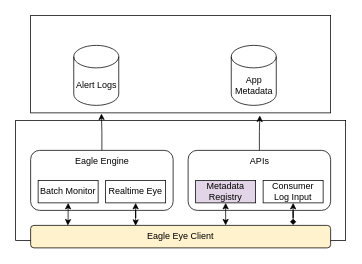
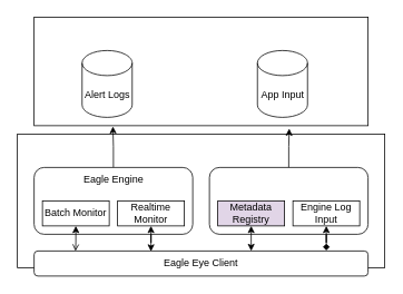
  <mxCell id="0" />
  <mxCell id="1" parent="0" />
  <mxCell id="2" value="" style="rounded=0;whiteSpace=wrap;html=1;" parent="1" vertex="1"><mxGeometry x="40" y="20" width="400" height="130" as="geometry" /></mxCell>
  <mxCell id="3" value="" style="rounded=0;whiteSpace=wrap;html=1;" parent="1" vertex="1"><mxGeometry x="20" y="160" width="440" height="160" as="geometry" /></mxCell>
  <mxCell id="4" style="edgeStyle=orthogonalEdgeStyle;rounded=0;orthogonalLoop=1;jettySize=auto;html=1;entryX=0.236;entryY=1.007;entryDx=0;entryDy=0;entryPerimeter=0;" parent="1" source="5" target="2" edge="1"><mxGeometry relative="1" as="geometry" /></mxCell>
  <mxCell id="5" value="" style="rounded=1;whiteSpace=wrap;html=1;" parent="1" vertex="1"><mxGeometry x="40" y="200" width="190" height="80" as="geometry" /></mxCell>
- <mxCell id="6" value="" style="edgeStyle=orthogonalEdgeStyle;rounded=0;orthogonalLoop=1;jettySize=auto;html=1;entryX=0.124;entryY=0.006;entryDx=0;entryDy=0;entryPerimeter=0;startArrow=classic;startFill=1;" parent="1" source="7" target="11" edge="1"><mxGeometry relative="1" as="geometry" /></mxCell>
+ <mxCell id="6" value="" style="edgeStyle=orthogonalEdgeStyle;rounded=0;orthogonalLoop=1;jettySize=auto;html=1;entryX=0.124;entryY=0.006;entryDx=0;entryDy=0;entryPerimeter=0;startArrow=classic;startFill=1;endArrow=open;" parent="1" source="7" target="11" edge="1"><mxGeometry relative="1" as="geometry" /></mxCell>
  <mxCell id="7" value="Batch Monitor" style="rounded=0;whiteSpace=wrap;html=1;" parent="1" vertex="1"><mxGeometry x="50" y="240" width="80" height="30" as="geometry" /></mxCell>
  <mxCell id="8" value="" style="edgeStyle=orthogonalEdgeStyle;rounded=0;orthogonalLoop=1;jettySize=auto;html=1;entryX=0.35;entryY=0.018;entryDx=0;entryDy=0;entryPerimeter=0;startArrow=classic;startFill=1;" parent="1" source="9" target="11" edge="1"><mxGeometry relative="1" as="geometry" /></mxCell>
- <mxCell id="9" value="Realtime Eye" style="rounded=0;whiteSpace=wrap;html=1;" parent="1" vertex="1"><mxGeometry x="140" y="240" width="80" height="30" as="geometry" /></mxCell>
+ <mxCell id="9" value="Realtime Monitor" style="rounded=0;whiteSpace=wrap;html=1;" parent="1" vertex="1"><mxGeometry x="140" y="240" width="80" height="30" as="geometry" /></mxCell>
  <mxCell id="10" value="Eagle Engine" style="text;html=1;strokeColor=none;fillColor=none;align=center;verticalAlign=middle;whiteSpace=wrap;rounded=0;" parent="1" vertex="1"><mxGeometry x="97.5" y="200" width="75" height="30" as="geometry" /></mxCell>
- <mxCell id="11" value="Eagle Eye Client" style="rounded=1;whiteSpace=wrap;html=1;fillColor=#fff2cc;" parent="1" vertex="1"><mxGeometry x="40" y="300" width="400" height="30" as="geometry" /></mxCell>
+ <mxCell id="11" value="Eagle Eye Client" style="rounded=1;whiteSpace=wrap;html=1;" parent="1" vertex="1"><mxGeometry x="40" y="300" width="400" height="30" as="geometry" /></mxCell>
  <mxCell id="12" style="edgeStyle=orthogonalEdgeStyle;rounded=0;orthogonalLoop=1;jettySize=auto;html=1;entryX=0.764;entryY=1.027;entryDx=0;entryDy=0;entryPerimeter=0;" parent="1" source="13" target="2" edge="1"><mxGeometry relative="1" as="geometry" /></mxCell>
  <mxCell id="13" value="" style="rounded=1;whiteSpace=wrap;html=1;" parent="1" vertex="1"><mxGeometry x="250" y="200" width="190" height="80" as="geometry" /></mxCell>
  <mxCell id="14" value="" style="edgeStyle=orthogonalEdgeStyle;rounded=0;orthogonalLoop=1;jettySize=auto;html=1;startArrow=classic;startFill=1;" parent="1" source="15" edge="1"><mxGeometry relative="1" as="geometry"><mxPoint x="300" y="300" as="targetPoint" /></mxGeometry></mxCell>
  <mxCell id="15" value="Metadata Registry" style="rounded=0;whiteSpace=wrap;html=1;fillColor=#e1d5e7;" parent="1" vertex="1"><mxGeometry x="260" y="240" width="80" height="30" as="geometry" /></mxCell>
  <mxCell id="16" value="" style="edgeStyle=orthogonalEdgeStyle;rounded=0;orthogonalLoop=1;jettySize=auto;html=1;entryX=0.875;entryY=-0.02;entryDx=0;entryDy=0;entryPerimeter=0;startArrow=classic;startFill=1;endArrow=diamond;" parent="1" source="17" target="11" edge="1"><mxGeometry relative="1" as="geometry" /></mxCell>
- <mxCell id="17" value="Consumer Log Input" style="rounded=0;whiteSpace=wrap;html=1;" parent="1" vertex="1"><mxGeometry x="350" y="240" width="80" height="30" as="geometry" /></mxCell>
- <mxCell id="18" value="APIs" style="text;html=1;strokeColor=none;fillColor=none;align=center;verticalAlign=middle;whiteSpace=wrap;rounded=0;" parent="1" vertex="1"><mxGeometry x="307.5" y="200" width="75" height="30" as="geometry" /></mxCell>
+ <mxCell id="17" value="Engine Log Input" style="rounded=0;whiteSpace=wrap;html=1;" parent="1" vertex="1"><mxGeometry x="350" y="240" width="80" height="30" as="geometry" /></mxCell>
  <mxCell id="19" value="" style="shape=image;verticalLabelPosition=bottom;labelBackgroundColor=default;verticalAlign=top;aspect=fixed;imageAspect=0;image=https://upload.wikimedia.org/wikipedia/commons/thumb/4/44/Spring_Framework_Logo_2018.svg/1280px-Spring_Framework_Logo_2018.svg.png;" parent="1" vertex="1"><mxGeometry x="27.5" y="170" width="70" height="17.97" as="geometry" /></mxCell>
  <mxCell id="20" value="" style="shape=image;verticalLabelPosition=bottom;labelBackgroundColor=default;verticalAlign=top;aspect=fixed;imageAspect=0;image=https://static.vecteezy.com/system/resources/previews/022/101/050/original/java-logo-transparent-free-png.png;" parent="1" vertex="1"><mxGeometry x="410" y="300" width="30" height="30" as="geometry" /></mxCell>
  <mxCell id="21" value="Alert Logs" style="shape=cylinder3;whiteSpace=wrap;html=1;boundedLbl=1;backgroundOutline=1;size=15;" parent="1" vertex="1"><mxGeometry x="97.5" y="60" width="60" height="80" as="geometry" /></mxCell>
- <mxCell id="22" value="App Metadata" style="shape=cylinder3;whiteSpace=wrap;html=1;boundedLbl=1;backgroundOutline=1;size=15;" parent="1" vertex="1"><mxGeometry x="307.5" y="60" width="60" height="80" as="geometry" /></mxCell>
+ <mxCell id="22" value="App Input" style="shape=cylinder3;whiteSpace=wrap;html=1;boundedLbl=1;backgroundOutline=1;size=15;" parent="1" vertex="1"><mxGeometry x="307.5" y="60" width="60" height="80" as="geometry" /></mxCell>
  <mxCell id="23" value="" style="shape=image;verticalLabelPosition=bottom;labelBackgroundColor=default;verticalAlign=top;aspect=fixed;imageAspect=0;image=https://netfore.com/wp-content/uploads/2016/10/Elasticsearch-Logo-Color-H.png;" vertex="1" parent="1"><mxGeometry x="40" y="20" width="120" height="32" as="geometry" /></mxCell>
